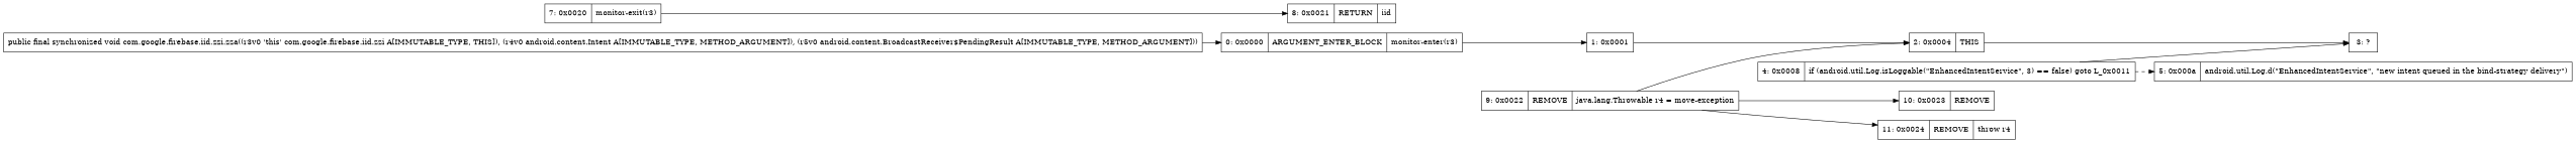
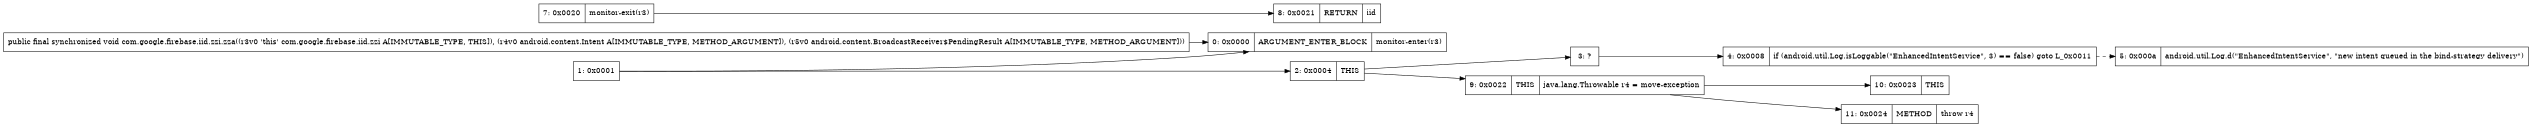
  digraph {
    rankdir=LR
    node [shape=record]
    n1 [label="{0\:\ 0x0000|ARGUMENT_ENTER_BLOCK\l|monitor\-enter(r3)\l}"]
    n2 [label="{1\:\ 0x0001}"]
    n3 [label="{2\:\ 0x0004|THIS\l}"]
    n4 [label="{3\:\ ?}"]
-   n5 [label="{9\:\ 0x0022|REMOVE\l|java.lang.Throwable r4 = move\-exception\l}"]
+   n5 [label="{9\:\ 0x0022|THIS\l|java.lang.Throwable r4 = move\-exception\l}"]
    n6 [label="{4\:\ 0x0008|if (android.util.Log.isLoggable(\"EnhancedIntentService\", 3) == false) goto L_0x0011\l}"]
-   n7 [label="{10\:\ 0x0023|REMOVE\l}"]
-   n8 [label="{11\:\ 0x0024|REMOVE\l|throw r4\l}"]
+   n7 [label="{10\:\ 0x0023|THIS\l}"]
+   n8 [label="{11\:\ 0x0024|METHOD\l|throw r4\l}"]
    n9 [label="{5\:\ 0x000a|android.util.Log.d(\"EnhancedIntentService\", \"new intent queued in the bind\-strategy delivery\")\l}"]
    n10 [label="{7\:\ 0x0020|monitor\-exit(r3)\l}"]
    n11 [label="{8\:\ 0x0021|RETURN\l|iid\l}"]
    n12 [label="{public final synchronized void com.google.firebase.iid.zzi.zza((r3v0 'this' com.google.firebase.iid.zzi A[IMMUTABLE_TYPE, THIS]), (r4v0 android.content.Intent A[IMMUTABLE_TYPE, METHOD_ARGUMENT]), (r5v0 android.content.BroadcastReceiver$PendingResult A[IMMUTABLE_TYPE, METHOD_ARGUMENT])) }"]
-   n1 -> n2
+   n2 -> n1
    n2 -> n3
    n3 -> n4
-   n5 -> n3
-   n6 -> n4
+   n3 -> n5
+   n4 -> n6
    n5 -> n7
    n5 -> n8
    n6 -> n9 [style=dashed]
    n10 -> n11
    n12 -> n1
  }
